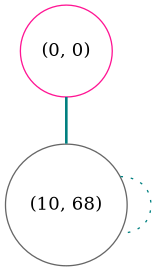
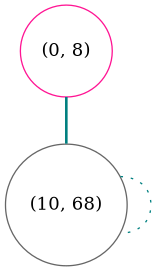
  graph {
    node [shape=circle]
    edge [color=teal]
-   "(0, 0)" [color=deeppink]
+   "(0, 0)" [color=deeppink label="(0, 8)"]
    "(10, 68)" [color=gray40]
    "(0, 0)" -- "(10, 68)" [weight=4 style=bold]
    "(10, 68)" -- "(10, 68)" [weight=2 style=dotted]
  }
